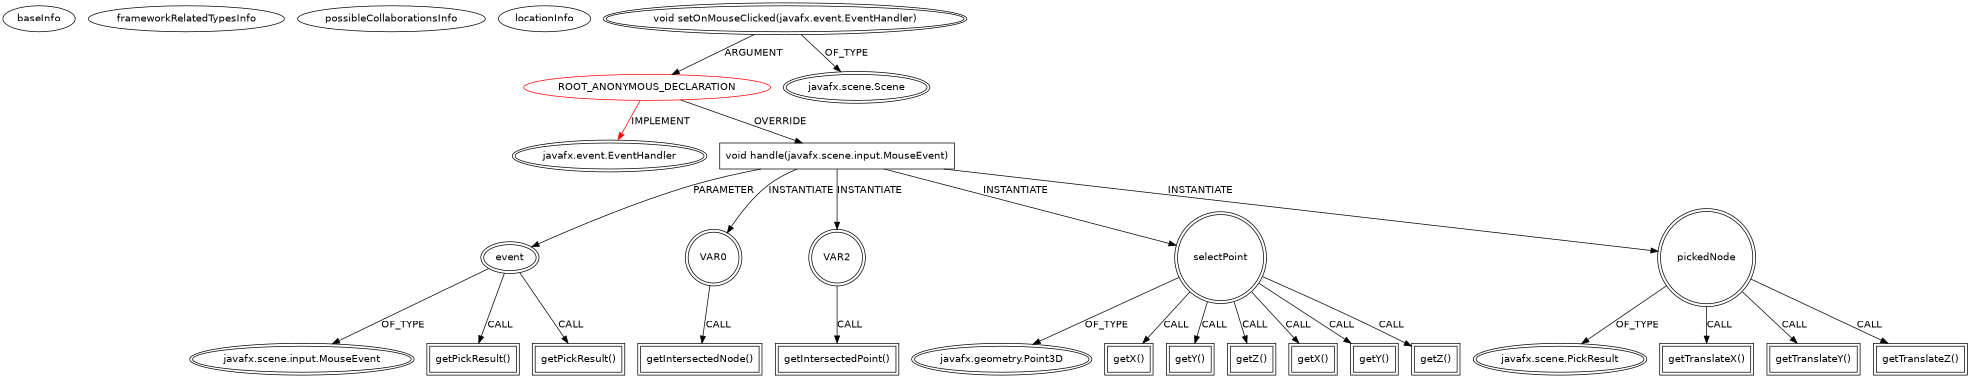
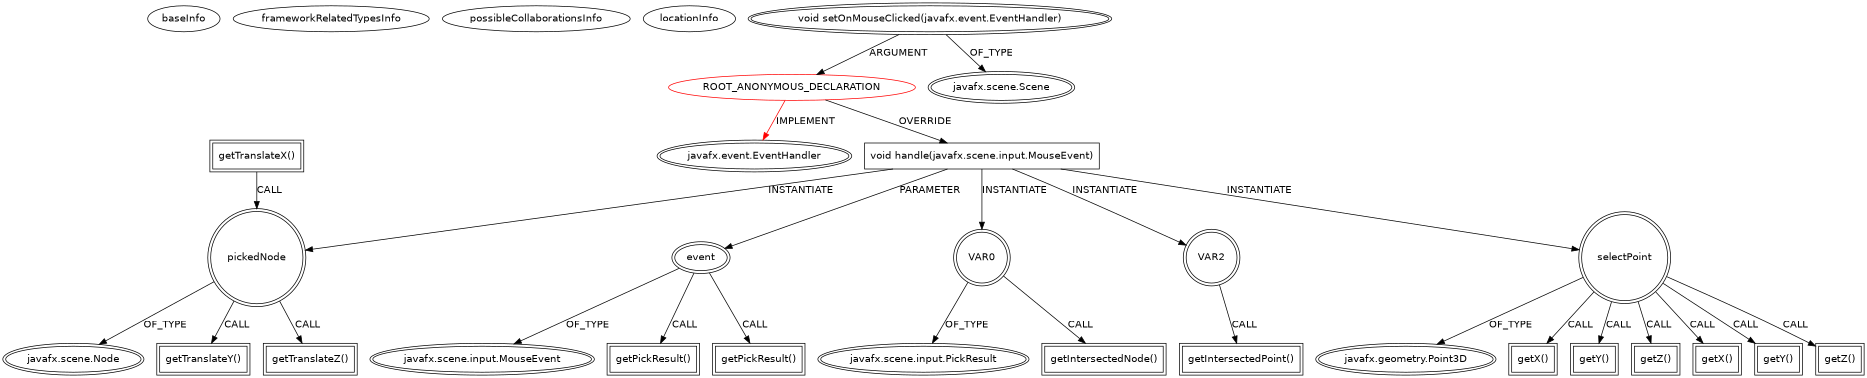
  digraph {
    fontname="DejaVu Sans"
    node [fontname="DejaVu Sans" isFrameworkType=true vertexType=INSIDE_CALL peripheries=2 shape=box]
    edge [fontname="DejaVu Sans"]
    baseInfo [category=extension_graph graphId=3645 isAnonymous=true possibleRelation=false isFrameworkType="" vertexType="" peripheries="" shape=""]
    frameworkRelatedTypesInfo [0="javafx.event.EventHandler" isFrameworkType="" vertexType="" peripheries="" shape=""]
    possibleCollaborationsInfo [isFrameworkType="" vertexType="" peripheries="" shape=""]
    locationInfo [contextSignature="void setupListeners()" filePath="/mjchao-3D-Graphing-Calculator/3D-Graphing-Calculator-master/src/mjchao/graph3d/graph/GraphPaper3D.java" graphId=3645 projectName="mjchao-3D-Graphing-Calculator" isFrameworkType="" vertexType="" peripheries="" shape=""]
    n5 [color=red isFrameworkType=false label=ROOT_ANONYMOUS_DECLARATION vertexType=ROOT_ANONYMOUS_DECLARATION peripheries="" shape=""]
    n6 [label="javafx.event.EventHandler" vertexType=FRAMEWORK_INTERFACE_TYPE shape=""]
    n7 [isFrameworkType=false label="void handle(javafx.scene.input.MouseEvent)" vertexType=OVERRIDING_METHOD_DECLARATION peripheries=""]
    n8 [label=event vertexType=PARAMETER_DECLARATION shape=""]
    n9 [label=VAR0 shape=circle vertexType=VARIABLE_EXPRESION]
    n10 [label=VAR2 shape=circle vertexType=VARIABLE_EXPRESION]
    n11 [label=selectPoint shape=circle vertexType=VARIABLE_EXPRESION]
    n12 [label=pickedNode shape=circle vertexType=VARIABLE_EXPRESION]
    n13 [label="void setOnMouseClicked(javafx.event.EventHandler)" vertexType=OUTSIDE_CALL shape=""]
    n14 [label="javafx.scene.Scene" vertexType=FRAMEWORK_CLASS_TYPE shape=""]
    n15 [label="javafx.scene.input.MouseEvent" vertexType=FRAMEWORK_CLASS_TYPE shape=""]
    n16 [label="getPickResult()"]
    n17 [label="getPickResult()"]
+   n18 [label="javafx.scene.input.PickResult" vertexType=FRAMEWORK_CLASS_TYPE shape=""]
    n19 [label="getIntersectedNode()"]
    n20 [label="getIntersectedPoint()"]
    n21 [label="javafx.geometry.Point3D" vertexType=FRAMEWORK_CLASS_TYPE shape=""]
    n22 [label="getX()"]
    n23 [label="getY()"]
    n24 [label="getZ()"]
    n25 [label="getX()"]
    n26 [label="getY()"]
    n27 [label="getZ()"]
-   n28 [label="javafx.scene.PickResult" vertexType=FRAMEWORK_CLASS_TYPE shape=""]
+   n28 [label="javafx.scene.Node" vertexType=FRAMEWORK_CLASS_TYPE shape=""]
    n29 [label="getTranslateX()"]
    n30 [label="getTranslateY()"]
    n31 [label="getTranslateZ()"]
    n5 -> n6 [color=red label=IMPLEMENT]
    n5 -> n7 [label=OVERRIDE]
    n7 -> n8 [label=PARAMETER]
    n7 -> n9 [label=INSTANTIATE]
    n7 -> n10 [label=INSTANTIATE]
    n7 -> n11 [label=INSTANTIATE]
    n7 -> n12 [label=INSTANTIATE]
    n8 -> n15 [label=OF_TYPE]
    n8 -> n16 [label=CALL]
    n8 -> n17 [label=CALL]
+   n9 -> n18 [label=OF_TYPE]
    n9 -> n19 [label=CALL]
    n10 -> n20 [label=CALL]
    n11 -> n21 [label=OF_TYPE]
    n11 -> n22 [label=CALL]
    n11 -> n23 [label=CALL]
    n11 -> n24 [label=CALL]
    n11 -> n25 [label=CALL]
    n11 -> n26 [label=CALL]
    n11 -> n27 [label=CALL]
    n12 -> n28 [label=OF_TYPE]
-   n12 -> n29 [label=CALL]
+   n29 -> n12 [label=CALL]
    n12 -> n30 [label=CALL]
    n12 -> n31 [label=CALL]
    n13 -> n5 [label=ARGUMENT]
    n13 -> n14 [label=OF_TYPE]
  }
